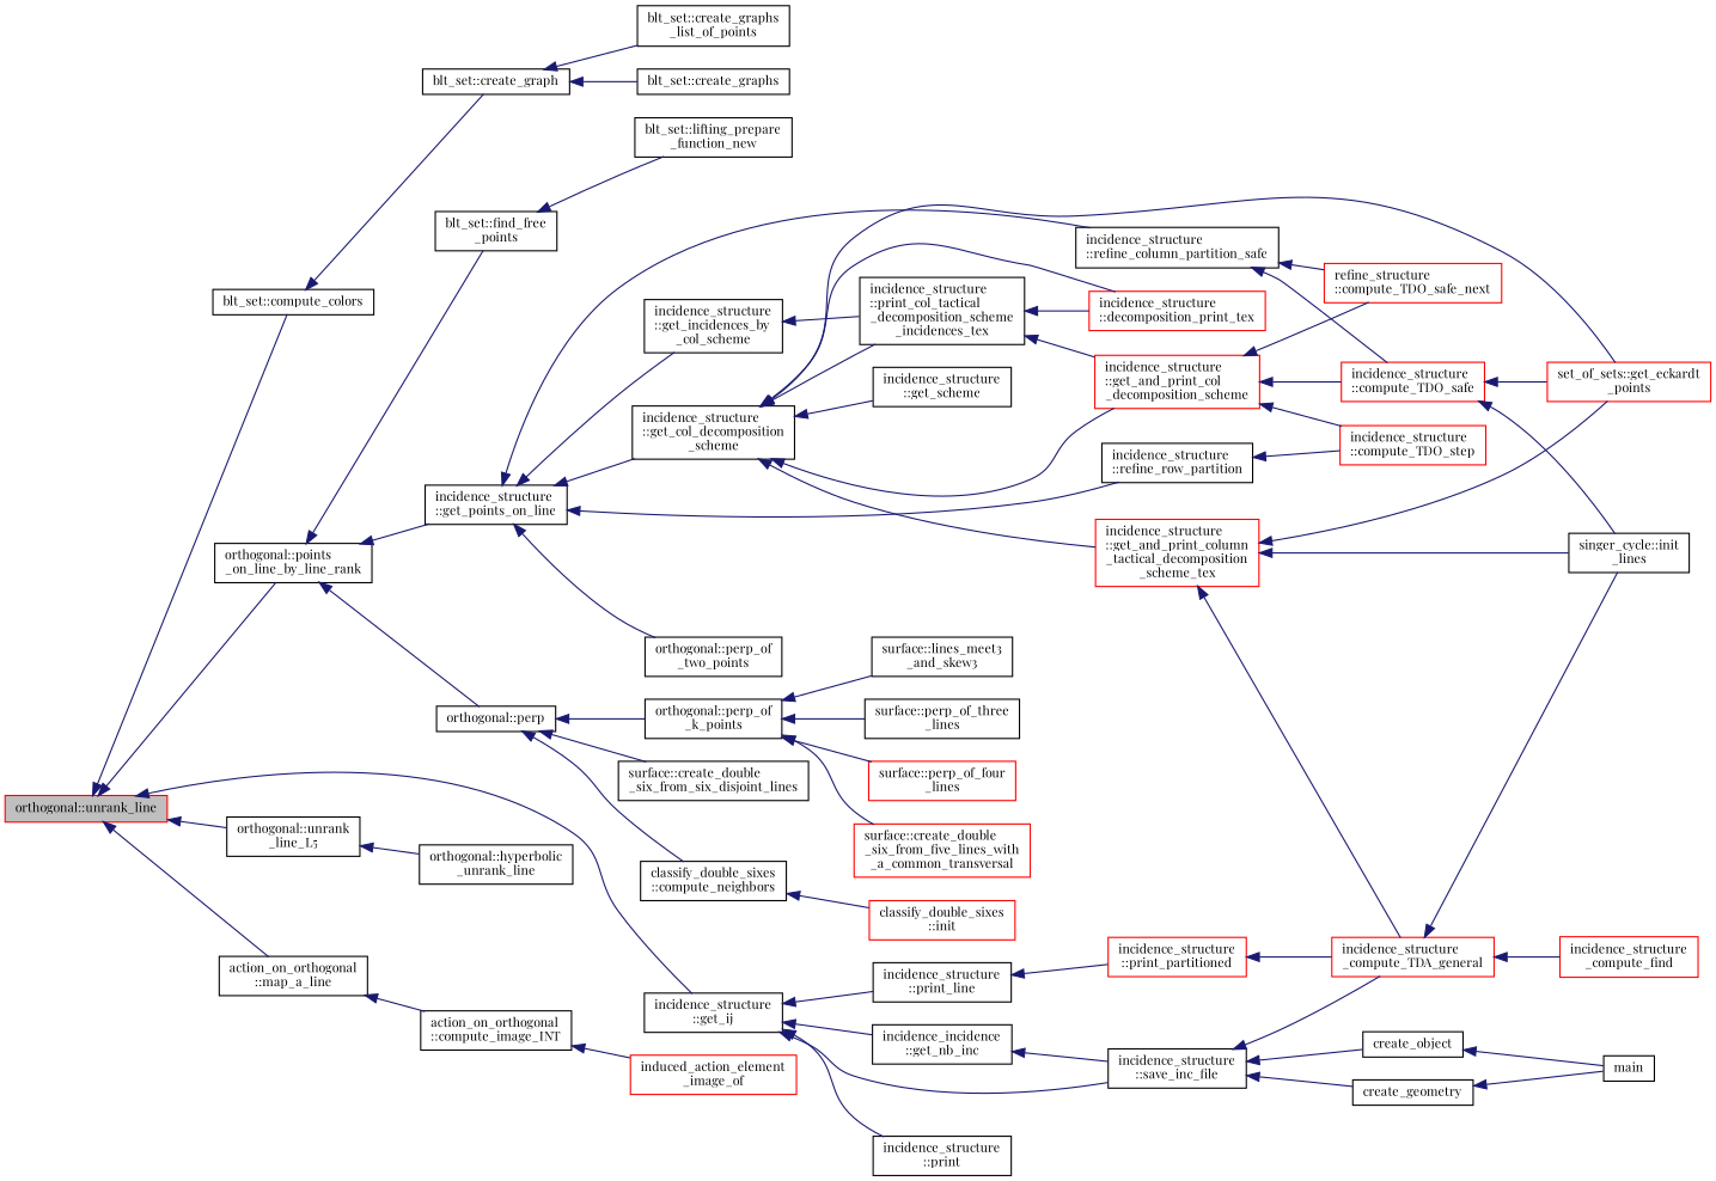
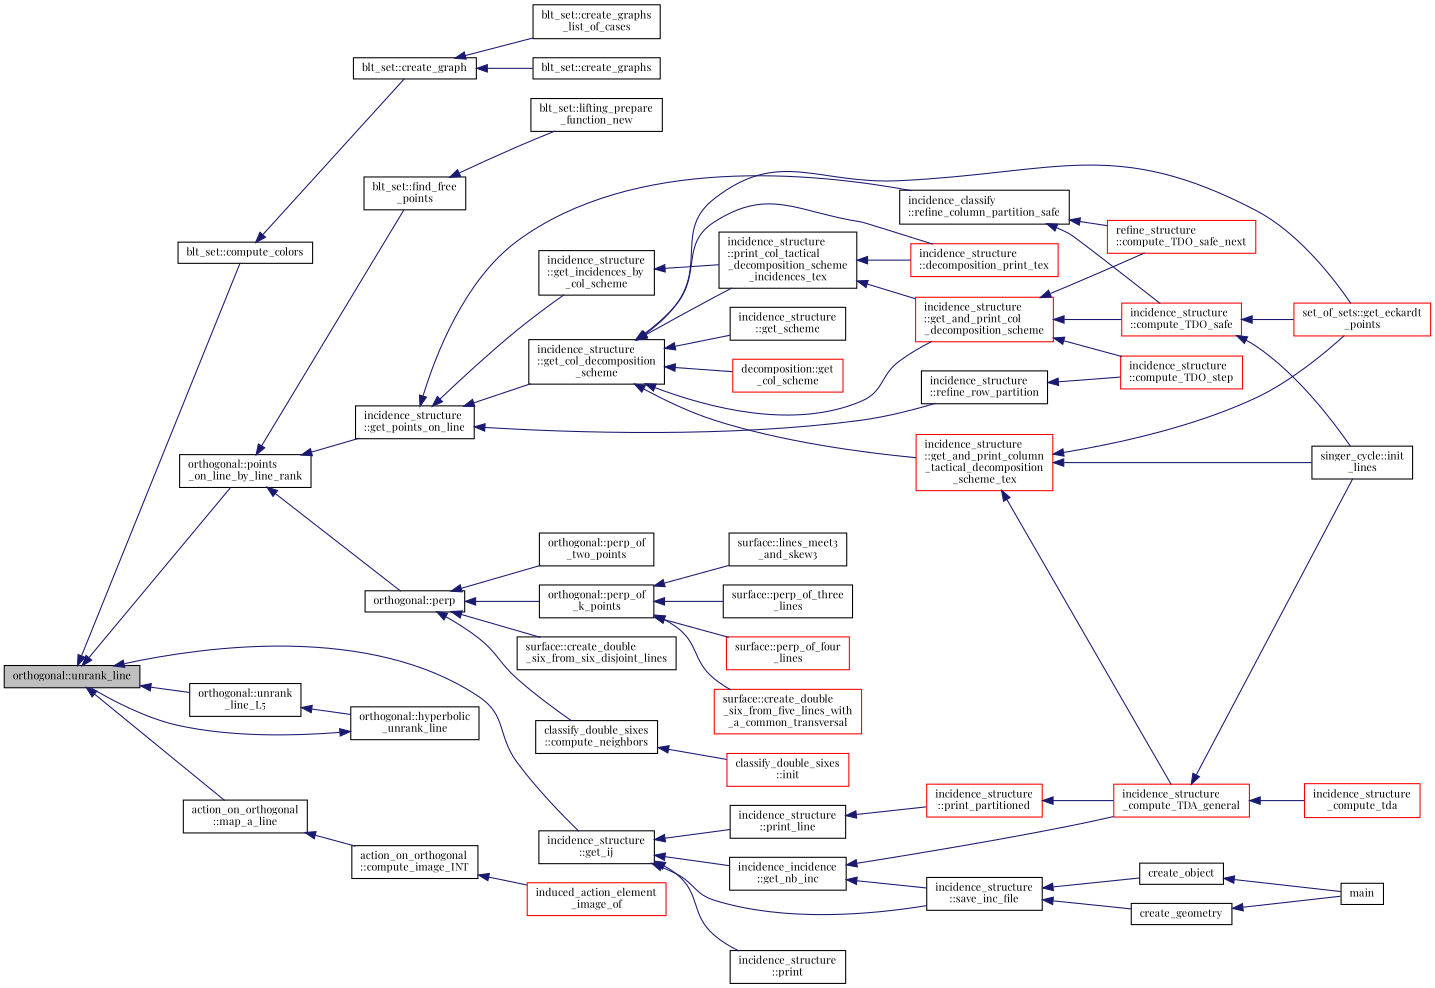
  digraph {
    fontname="Playfair Display"
    rankdir=LR
    node [color=black fillcolor=white fontname="Playfair Display" fontsize=10 shape=record style=filled]
    edge [color=midnightblue dir=back fontname="Playfair Display" fontsize=10 labelfontname=Helvetica labelfontsize=10 style=solid]
-   n1 [color=red fillcolor=grey75 fontcolor=black height=0.2 label="orthogonal::unrank_line" width=0.4]
+   n1 [fillcolor=grey75 fontcolor=black height=0.2 label="orthogonal::unrank_line" width=0.4]
    n2 [height=0.2 label="blt_set::compute_colors" width=0.4]
    n3 [height=0.2 label="orthogonal::points\l_on_line_by_line_rank" width=0.4]
    n4 [height=0.2 label="orthogonal::unrank\l_line_L5" width=0.4]
    n5 [height=0.2 label="incidence_structure\l::get_ij" width=0.4]
    n6 [height=0.2 label="action_on_orthogonal\l::map_a_line" width=0.4]
    n7 [height=0.2 label="blt_set::create_graph" width=0.4]
    n8 [height=0.2 label="blt_set::find_free\l_points" width=0.4]
    n9 [height=0.2 label="orthogonal::perp" width=0.4]
    n10 [height=0.2 label="incidence_structure\l::get_points_on_line" width=0.4]
    n11 [height=0.2 label="orthogonal::hyperbolic\l_unrank_line" width=0.4]
    n12 [height=0.2 label="incidence_incidence\l::get_nb_inc" width=0.4]
    n13 [height=0.2 label="incidence_structure\l::save_inc_file" width=0.4]
    n14 [height=0.2 label="incidence_structure\l::print" width=0.4]
    n15 [height=0.2 label="incidence_structure\l::print_line" width=0.4]
    n16 [height=0.2 label="action_on_orthogonal\l::compute_image_INT" width=0.4]
    n17 [height=0.2 label="blt_set::create_graphs" width=0.4]
-   n18 [height=0.2 label="blt_set::create_graphs\l_list_of_points" width=0.4]
+   n18 [height=0.2 label="blt_set::create_graphs\l_list_of_cases" width=0.4]
    n19 [height=0.2 label="blt_set::lifting_prepare\l_function_new" width=0.4]
    n20 [height=0.2 label="orthogonal::perp_of\l_two_points" width=0.4]
    n21 [height=0.2 label="orthogonal::perp_of\l_k_points" width=0.4]
    n22 [height=0.2 label="surface::create_double\l_six_from_six_disjoint_lines" width=0.4]
    n23 [height=0.2 label="classify_double_sixes\l::compute_neighbors" width=0.4]
-   n24 [height=0.2 label="incidence_structure\l::refine_column_partition_safe" width=0.4]
+   n24 [height=0.2 label="incidence_classify\l::refine_column_partition_safe" width=0.4]
    n25 [height=0.2 label="incidence_structure\l::refine_row_partition" width=0.4]
    n26 [height=0.2 label="incidence_structure\l::get_incidences_by\l_col_scheme" width=0.4]
    n27 [height=0.2 label="incidence_structure\l::get_col_decomposition\l_scheme" width=0.4]
    n28 [height=0.2 label="surface::lines_meet3\l_and_skew3" width=0.4]
    n29 [height=0.2 label="surface::perp_of_three\l_lines" width=0.4]
    n30 [color=red height=0.2 label="surface::perp_of_four\l_lines" width=0.4]
    n31 [color=red height=0.2 label="surface::create_double\l_six_from_five_lines_with\l_a_common_transversal" width=0.4]
    n32 [color=red height=0.2 label="classify_double_sixes\l::init" width=0.4]
    n33 [color=red height=0.2 label="refine_structure\l::compute_TDO_safe_next" width=0.4]
    n34 [color=red height=0.2 label="incidence_structure\l::compute_TDO_safe" width=0.4]
    n35 [color=red height=0.2 label="incidence_structure\l::compute_TDO_step" width=0.4]
    n36 [height=0.2 label="incidence_structure\l::print_col_tactical\l_decomposition_scheme\l_incidences_tex" width=0.4]
    n37 [color=red height=0.2 label="set_of_sets::get_eckardt\l_points" width=0.4]
    n38 [color=red height=0.2 label="incidence_structure\l::get_and_print_col\l_decomposition_scheme" width=0.4]
    n39 [color=red height=0.2 label="incidence_structure\l::decomposition_print_tex" width=0.4]
+   n40 [color=red height=0.2 label="decomposition::get\l_col_scheme" width=0.4]
    n41 [height=0.2 label="incidence_structure\l::get_scheme" width=0.4]
    n42 [color=red height=0.2 label="incidence_structure\l::get_and_print_column\l_tactical_decomposition\l_scheme_tex" width=0.4]
    n43 [height=0.2 label="singer_cycle::init\l_lines" width=0.4]
    n44 [color=red height=0.2 label="incidence_structure\l_compute_TDA_general" width=0.4]
-   n45 [color=red height=0.2 label="incidence_structure\l_compute_find" width=0.4]
+   n45 [color=red height=0.2 label="incidence_structure\l_compute_tda" width=0.4]
    n46 [height=0.2 label=create_object width=0.4]
    n47 [height=0.2 label=create_geometry width=0.4]
    n48 [color=red height=0.2 label="incidence_structure\l::print_partitioned" width=0.4]
    n49 [height=0.2 label=main width=0.4]
    n50 [color=red height=0.2 label="induced_action_element\l_image_of" width=0.4]
    n1 -> n2
    n1 -> n3
    n1 -> n4
    n1 -> n5
    n1 -> n6
    n2 -> n7
    n3 -> n8
    n3 -> n9
    n3 -> n10
    n4 -> n11
    n5 -> n12
    n5 -> n13
    n5 -> n14
    n5 -> n15
    n6 -> n16
    n7 -> n17
    n7 -> n18
    n8 -> n19
-   n10 -> n20
+   n9 -> n20
    n9 -> n21
    n9 -> n22
    n9 -> n23
    n10 -> n24
    n10 -> n25
    n10 -> n26
    n10 -> n27
+   n11 -> n1
    n12 -> n13
-   n13 -> n44
+   n12 -> n44
    n13 -> n46
    n13 -> n47
    n15 -> n48
    n16 -> n50
    n21 -> n28
    n21 -> n29
    n21 -> n30
    n21 -> n31
    n23 -> n32
    n24 -> n33
    n24 -> n34
    n25 -> n35
    n26 -> n36
    n27 -> n36
    n27 -> n37
    n27 -> n38
    n27 -> n39
+   n27 -> n40
    n27 -> n41
    n27 -> n42
    n34 -> n37
    n34 -> n43
    n36 -> n38
    n36 -> n39
    n38 -> n33
    n38 -> n34
    n38 -> n35
    n42 -> n37
    n42 -> n43
    n42 -> n44
    n44 -> n43
    n44 -> n45
    n46 -> n49
    n47 -> n49
    n48 -> n44
  }
